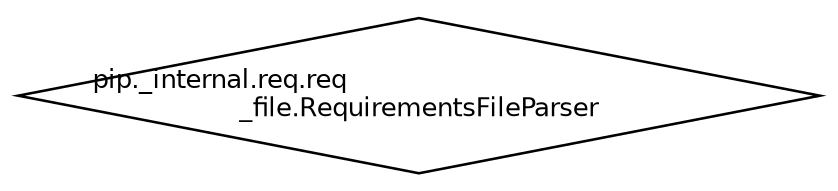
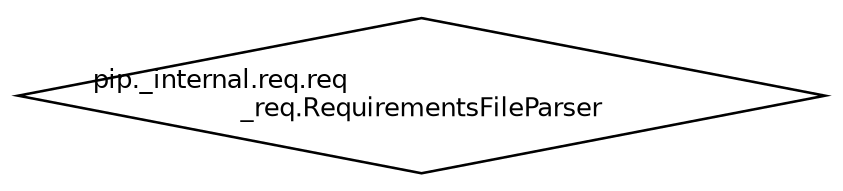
  digraph {
    rankdir=LR
-   n1 [color=black fillcolor=white fontname=Helvetica fontsize=10 height=0.2 label="pip._internal.req.req\l_file.RequirementsFileParser" shape=diamond style=filled width=0.4]
+   n1 [color=black fillcolor=white fontname=Helvetica fontsize=10 height=0.2 label="pip._internal.req.req\l_req.RequirementsFileParser" shape=diamond style=filled width=0.4]
  }
